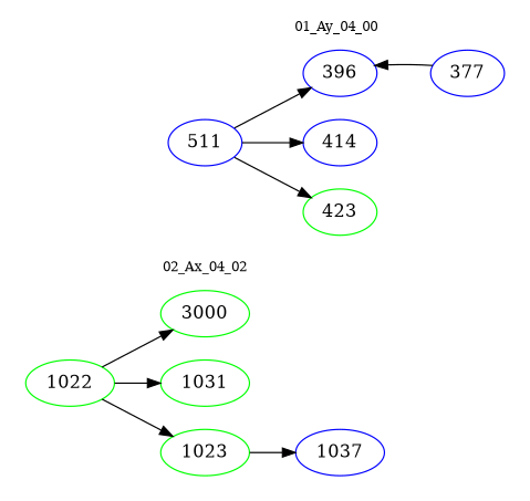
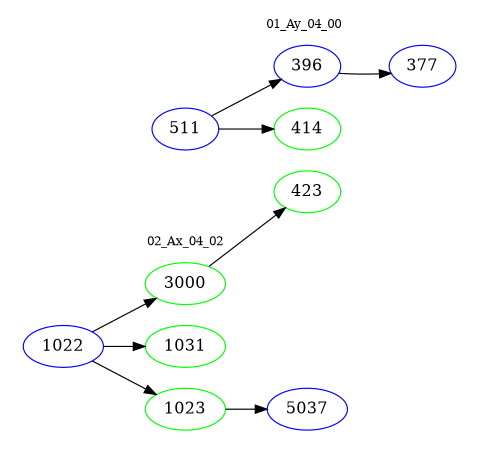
  digraph {
    rankdir=LR
    node [color=blue]
    edge [color=black]
    n1 [label=511]
    n2 [label=396]
-   n3 [label=414]
+   n3 [color=green label=414]
    n4 [color=green label=423]
    n5 [label=377]
-   n6 [color=green label=1022]
+   n6 [label=1022]
    n7 [color=green label=3000]
    n8 [color=green label=1031]
    n9 [color=green label=1023]
-   n10 [label=1037]
+   n10 [label=5037]
    subgraph cluster_1 {
      color=white
      fontsize=10
      label="01_Ay_04_00"
      n1
      n2
      n3
      n4
      n5
    }
    subgraph cluster_2 {
      color=white
      fontsize=10
      label="02_Ax_04_02"
      n6
      n7
      n8
      n9
      n10
    }
    n1 -> n2
    n1 -> n3
-   n1 -> n4
-   n5 -> n2
+   n7 -> n4
+   n2 -> n5
    n6 -> n7
    n6 -> n8
    n6 -> n9
    n9 -> n10
  }
